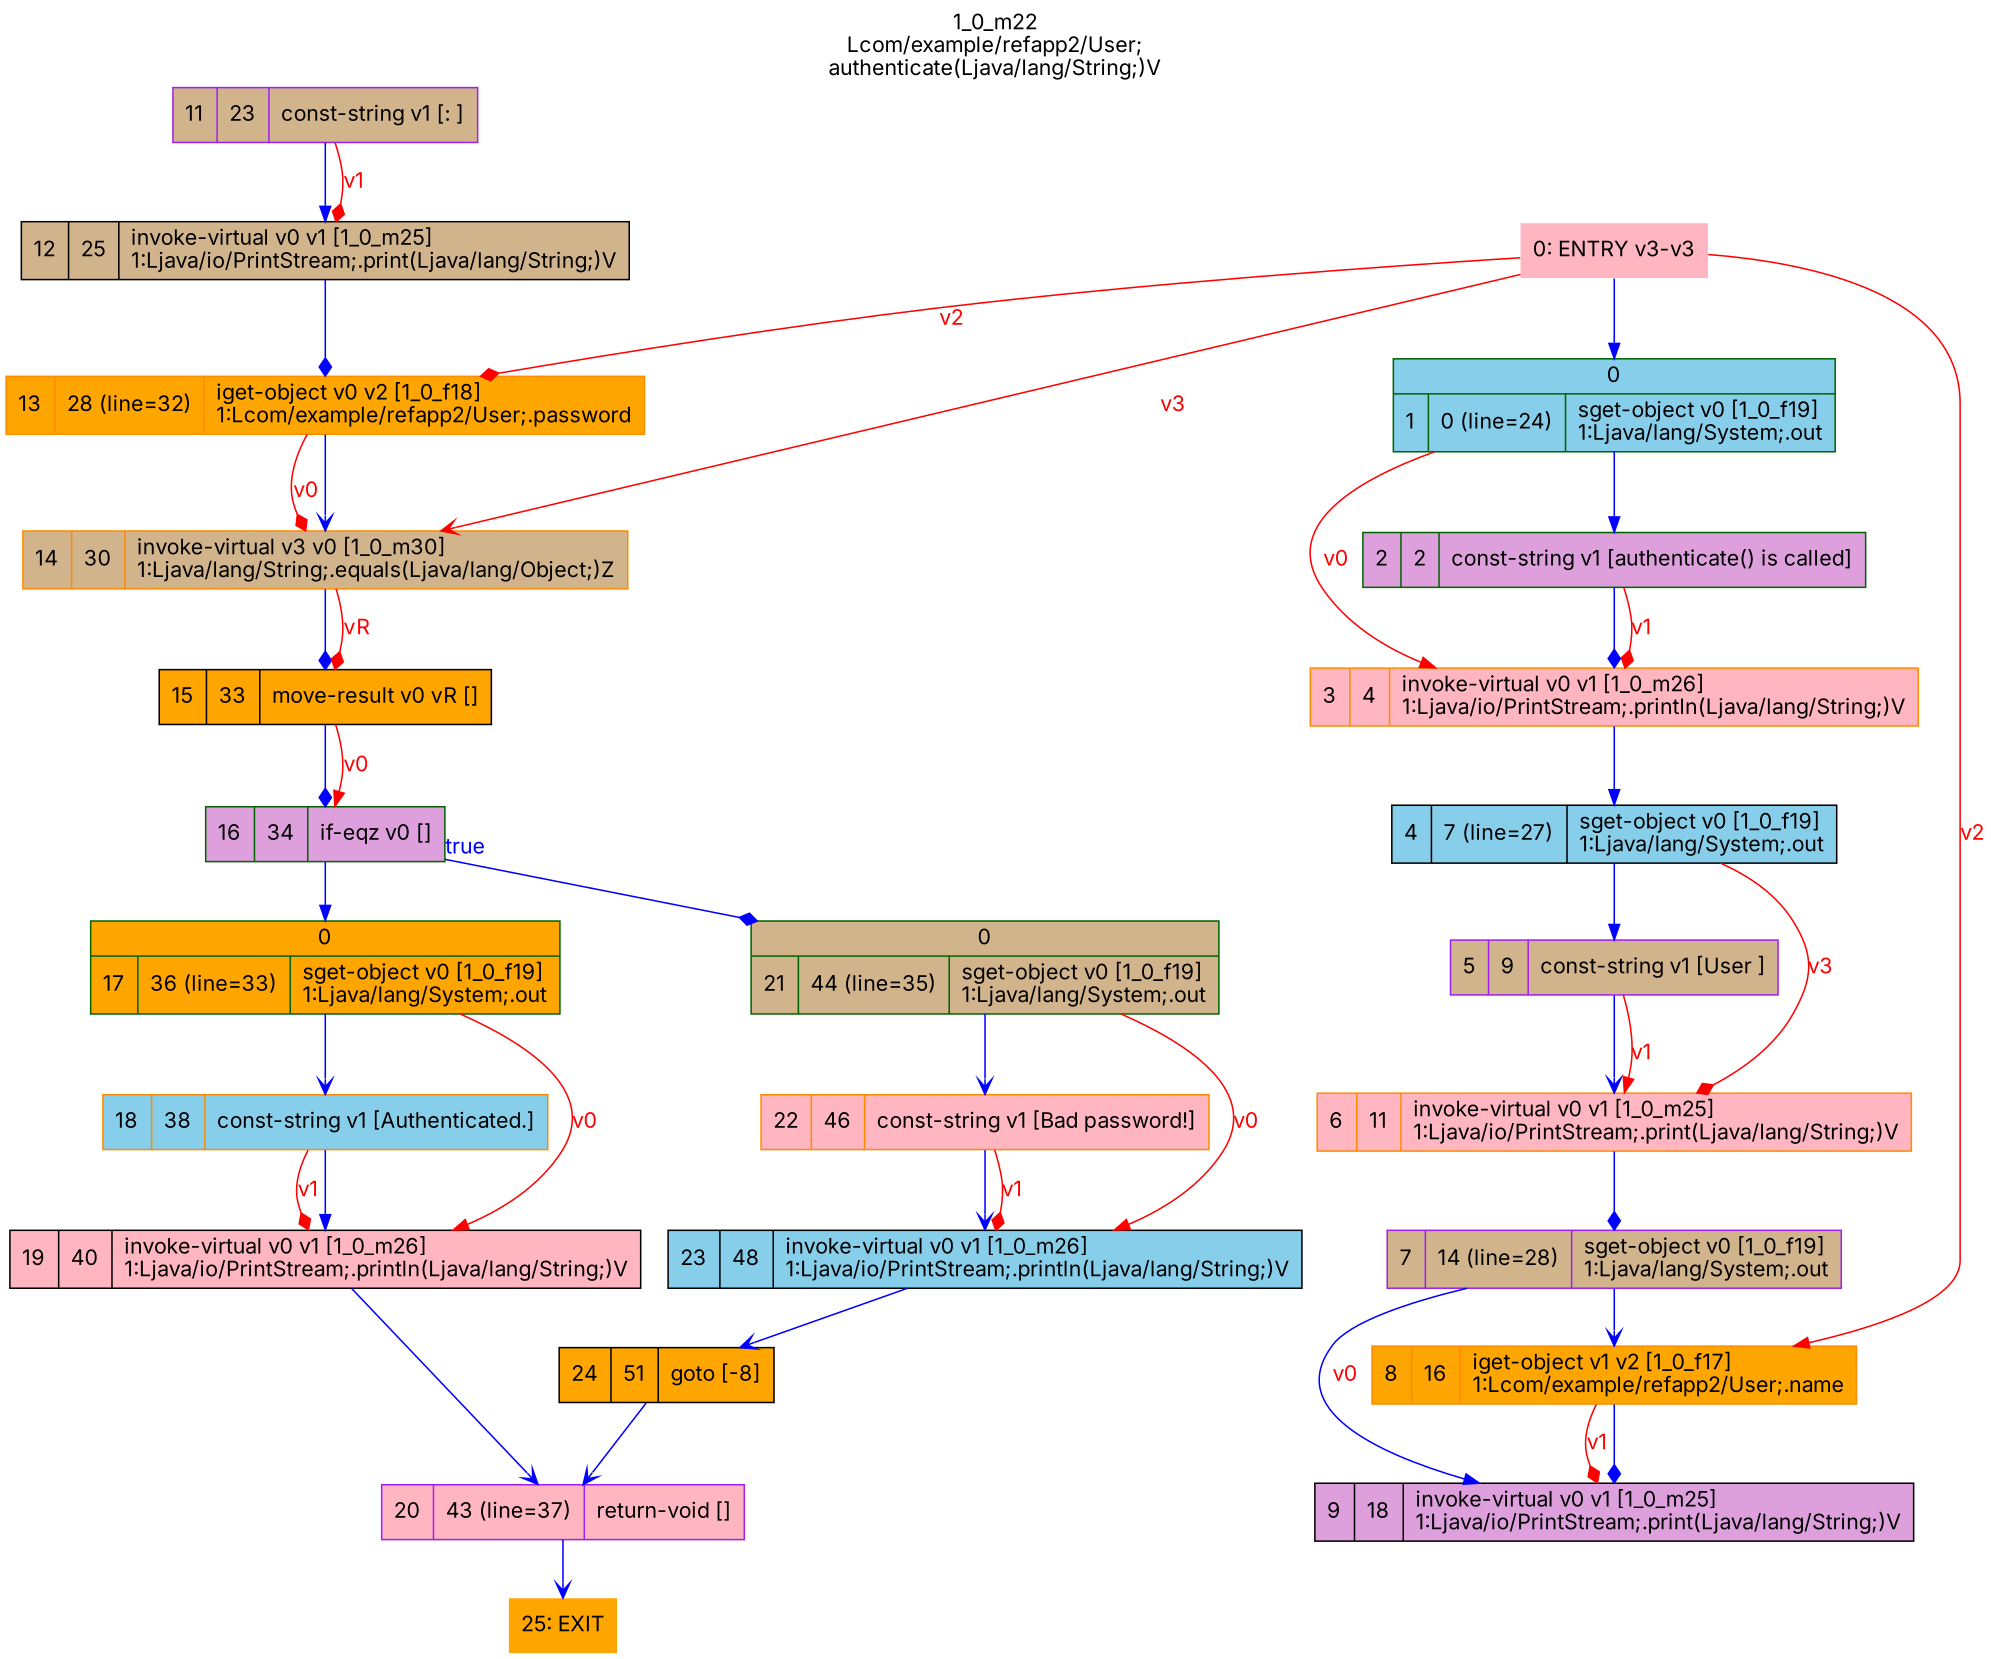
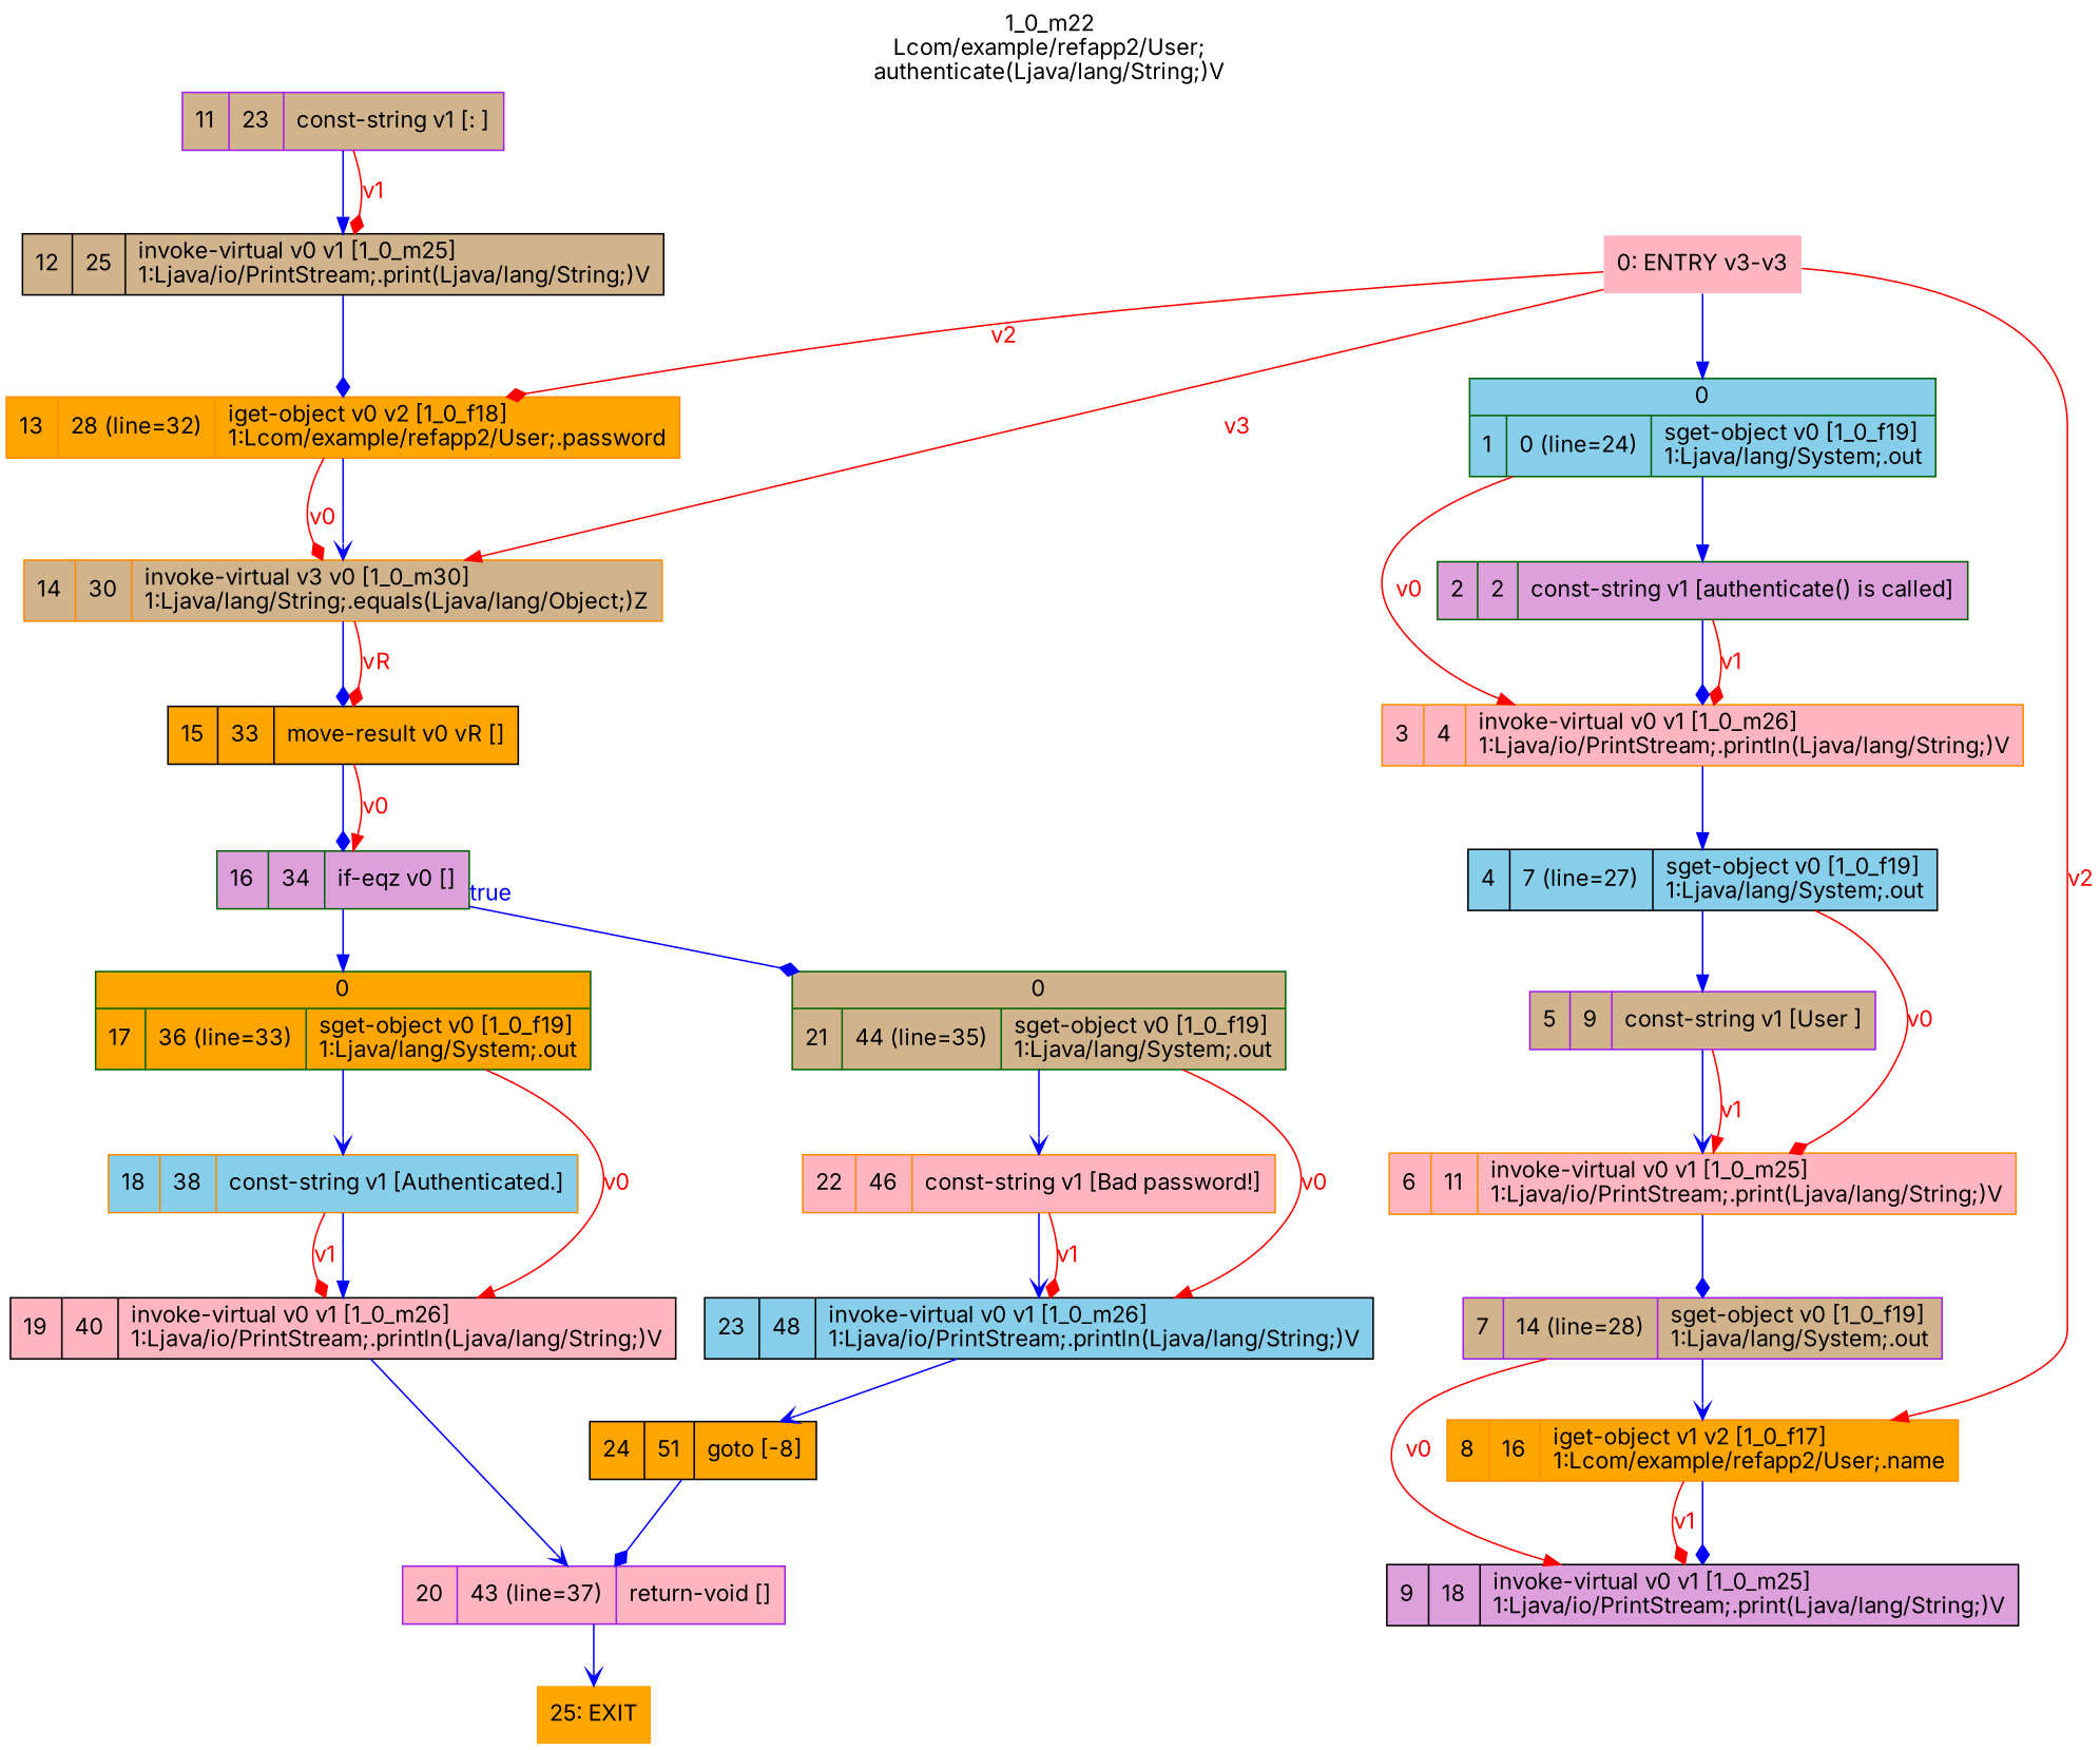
  digraph {
    fontname=Inter
    label="1_0_m22\nLcom/example/refapp2/User;\nauthenticate(Ljava/lang/String;)V"
    labelloc=t
    rankdir=UD
    node [color=darkorange fillcolor=lightpink fontname=Inter shape=record style=filled]
    edge [arrowhead=diamond color=blue fontcolor=blue fontname=Inter weight=100]
    n1 [label="0: ENTRY v3-v3" shape=plaintext]
    n2 [color=darkgreen fillcolor=skyblue label="{0|{1|0 (line=24)|sget-object v0 [1_0_f19]\l1:Ljava/lang/System;.out\l}}"]
    n3 [fillcolor=orange label="8|16|iget-object v1 v2 [1_0_f17]\l1:Lcom/example/refapp2/User;.name\l"]
    n4 [fillcolor=orange label="13|28 (line=32)|iget-object v0 v2 [1_0_f18]\l1:Lcom/example/refapp2/User;.password\l"]
    n5 [fillcolor=tan label="14|30|invoke-virtual v3 v0 [1_0_m30]\l1:Ljava/lang/String;.equals(Ljava/lang/Object;)Z\l"]
    n6 [color=darkgreen fillcolor=plum label="2|2|const-string v1 [authenticate() is called]\l"]
    n7 [label="3|4|invoke-virtual v0 v1 [1_0_m26]\l1:Ljava/io/PrintStream;.println(Ljava/lang/String;)V\l"]
    n8 [color=black fillcolor=plum label="9|18|invoke-virtual v0 v1 [1_0_m25]\l1:Ljava/io/PrintStream;.print(Ljava/lang/String;)V\l"]
    n9 [color=black fillcolor=orange label="15|33|move-result v0 vR []\l"]
    n10 [color=black fillcolor=skyblue label="4|7 (line=27)|sget-object v0 [1_0_f19]\l1:Ljava/lang/System;.out\l"]
    n11 [color=purple fillcolor=tan label="5|9|const-string v1 [User ]\l"]
    n12 [label="6|11|invoke-virtual v0 v1 [1_0_m25]\l1:Ljava/io/PrintStream;.print(Ljava/lang/String;)V\l"]
    n13 [color=purple fillcolor=tan label="7|14 (line=28)|sget-object v0 [1_0_f19]\l1:Ljava/lang/System;.out\l"]
    n14 [color=purple fillcolor=tan label="11|23|const-string v1 [: ]\l"]
    n15 [color=black fillcolor=tan label="12|25|invoke-virtual v0 v1 [1_0_m25]\l1:Ljava/io/PrintStream;.print(Ljava/lang/String;)V\l"]
    n16 [color=darkgreen fillcolor=plum label="16|34|if-eqz v0 []\l"]
    n17 [color=darkgreen fillcolor=orange label="{0|{17|36 (line=33)|sget-object v0 [1_0_f19]\l1:Ljava/lang/System;.out\l}}"]
    n18 [color=darkgreen fillcolor=tan label="{0|{21|44 (line=35)|sget-object v0 [1_0_f19]\l1:Ljava/lang/System;.out\l}}"]
    n19 [fillcolor=skyblue label="18|38|const-string v1 [Authenticated.]\l"]
    n20 [color=black label="19|40|invoke-virtual v0 v1 [1_0_m26]\l1:Ljava/io/PrintStream;.println(Ljava/lang/String;)V\l"]
    n21 [label="22|46|const-string v1 [Bad password!]\l"]
    n22 [color=black fillcolor=skyblue label="23|48|invoke-virtual v0 v1 [1_0_m26]\l1:Ljava/io/PrintStream;.println(Ljava/lang/String;)V\l"]
    n23 [color=purple label="20|43 (line=37)|return-void []\l"]
    n24 [color=purple fillcolor=orange label="25: EXIT" shape=plaintext]
    n25 [color=black fillcolor=orange label="24|51|goto [-8]\l"]
    n1 -> n2 [arrowhead=normal]
    n1 -> n3 [arrowhead=normal color=red fontcolor=red label=v2 weight=""]
    n1 -> n4 [color=red fontcolor=red label=v2 weight=""]
-   n1 -> n5 [arrowhead=vee color=red fontcolor=red label=v3 weight=""]
+   n1 -> n5 [arrowhead=normal color=red fontcolor=red label=v3 weight=""]
    n2 -> n6 [arrowhead=normal]
    n2 -> n7 [arrowhead=normal color=red fontcolor=red label=v0 weight=""]
    n3 -> n8
    n3 -> n8 [color=red fontcolor=red label=v1 weight=""]
    n4 -> n5 [arrowhead=vee]
    n4 -> n5 [color=red fontcolor=red label=v0 weight=""]
    n5 -> n9
    n5 -> n9 [color=red fontcolor=red label=vR weight=""]
    n6 -> n7
    n6 -> n7 [color=red fontcolor=red label=v1 weight=""]
    n7 -> n10 [arrowhead=normal]
    n9 -> n16
    n9 -> n16 [arrowhead=normal color=red fontcolor=red label=v0 weight=""]
    n10 -> n11 [arrowhead=normal]
-   n10 -> n12 [color=red fontcolor=red label=v3 weight=""]
+   n10 -> n12 [color=red fontcolor=red label=v0 weight=""]
    n11 -> n12 [arrowhead=vee]
    n11 -> n12 [arrowhead=normal color=red fontcolor=red label=v1 weight=""]
    n12 -> n13
    n13 -> n3 [arrowhead=vee]
-   n13 -> n8 [arrowhead=normal fontcolor=red label=v0 weight=""]
+   n13 -> n8 [arrowhead=normal color=red fontcolor=red label=v0 weight=""]
    n14 -> n15 [arrowhead=normal]
    n14 -> n15 [color=red fontcolor=red label=v1 weight=""]
    n15 -> n4
    n16 -> n17 [arrowhead=normal]
    n16 -> n18 [taillabel=true weight=10]
    n17 -> n19 [arrowhead=vee]
    n17 -> n20 [arrowhead=normal color=red fontcolor=red label=v0 weight=""]
    n18 -> n21 [arrowhead=vee]
    n18 -> n22 [arrowhead=normal color=red fontcolor=red label=v0 weight=""]
    n19 -> n20 [arrowhead=normal]
    n19 -> n20 [color=red fontcolor=red label=v1 weight=""]
    n20 -> n23 [arrowhead=vee]
    n21 -> n22 [arrowhead=vee]
    n21 -> n22 [color=red fontcolor=red label=v1 weight=""]
    n22 -> n25 [arrowhead=vee]
    n23 -> n24 [arrowhead=vee]
-   n25 -> n23 [arrowhead=vee]
+   n25 -> n23
  }
